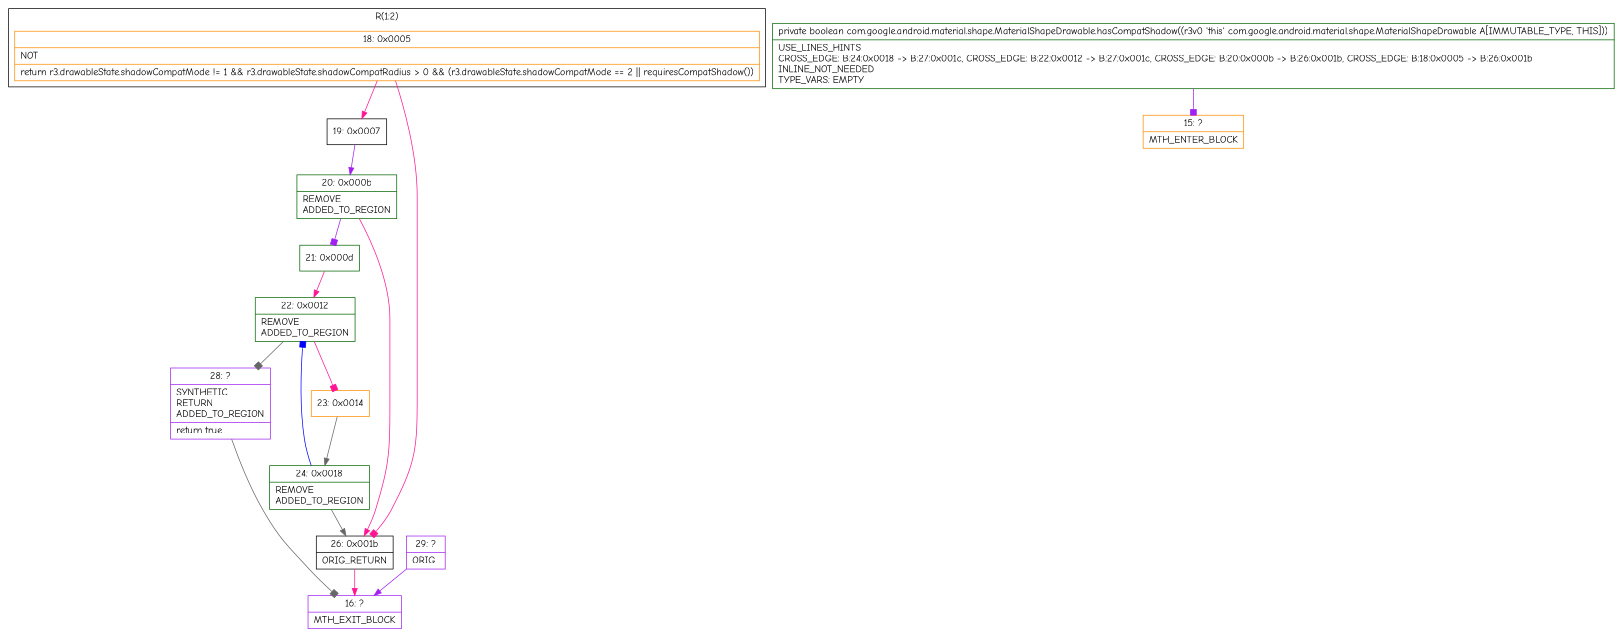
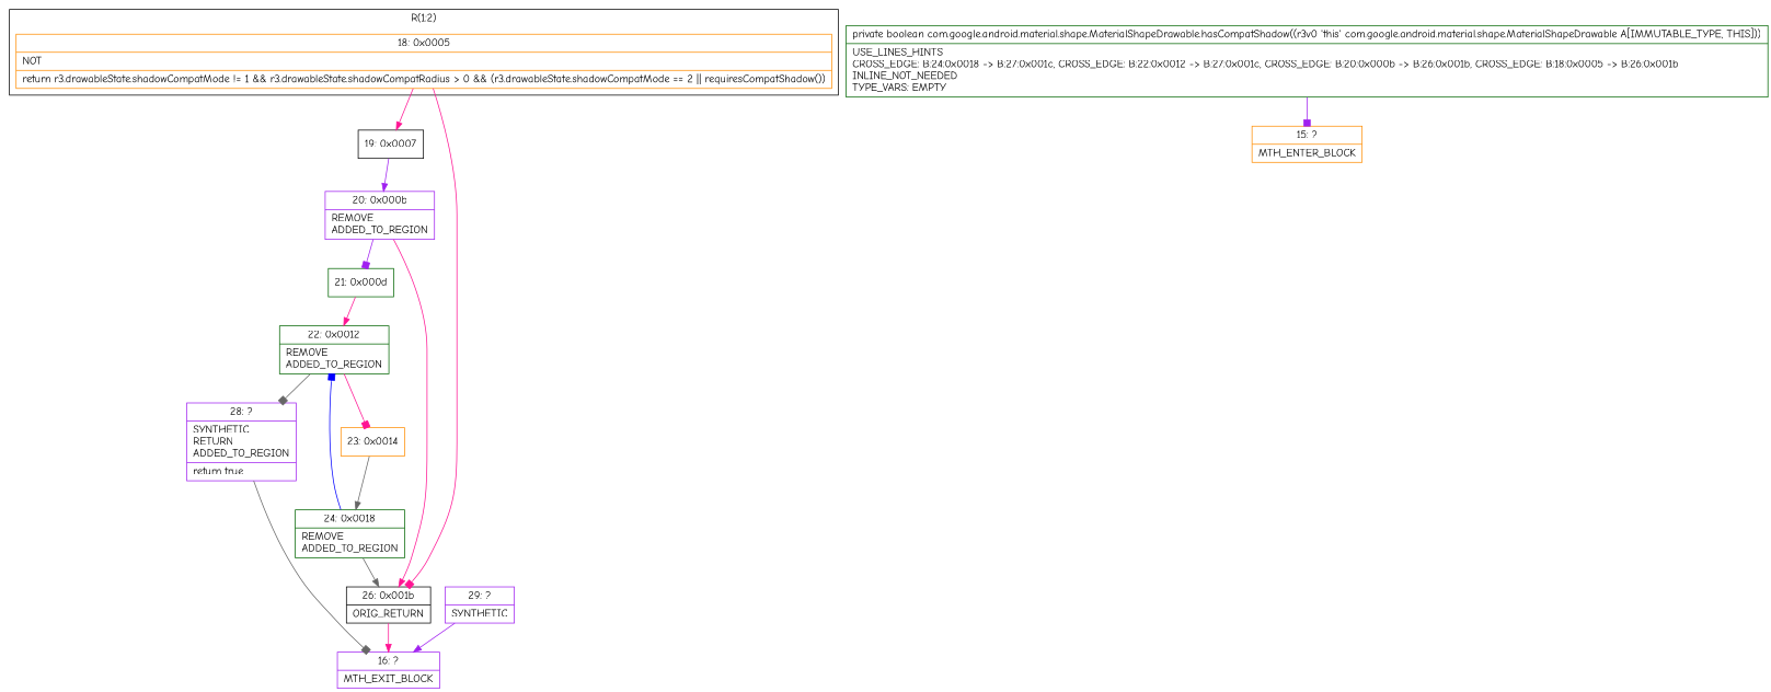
  digraph {
    fontname="Comic Neue"
    node [color=darkgreen fontname="Comic Neue" shape=record]
    edge [arrowhead=normal color=deeppink fontname="Comic Neue"]
    n1 [color=darkorange label="{18\:\ 0x0005|NOT\l|return r3.drawableState.shadowCompatMode != 1 && r3.drawableState.shadowCompatRadius \> 0 && (r3.drawableState.shadowCompatMode == 2 \|\| requiresCompatShadow())\l}"]
    n2 [color=black label="{19\:\ 0x0007}"]
    n3 [color=black label="{26\:\ 0x001b|ORIG_RETURN\l}"]
-   n4 [label="{20\:\ 0x000b|REMOVE\lADDED_TO_REGION\l}"]
+   n4 [color=purple label="{20\:\ 0x000b|REMOVE\lADDED_TO_REGION\l}"]
    n5 [color=purple label="{16\:\ ?|MTH_EXIT_BLOCK\l}"]
    n6 [color=darkorange label="{15\:\ ?|MTH_ENTER_BLOCK\l}"]
    n7 [label="{21\:\ 0x000d}"]
    n8 [label="{22\:\ 0x0012|REMOVE\lADDED_TO_REGION\l}"]
    n9 [color=darkorange label="{23\:\ 0x0014}"]
    n10 [color=purple label="{28\:\ ?|SYNTHETIC\lRETURN\lADDED_TO_REGION\l|return true\l}"]
    n11 [label="{24\:\ 0x0018|REMOVE\lADDED_TO_REGION\l}"]
-   n12 [color=purple label="{29\:\ ?|ORIG\l}"]
+   n12 [color=purple label="{29\:\ ?|SYNTHETIC\l}"]
    n13 [label="{private boolean com.google.android.material.shape.MaterialShapeDrawable.hasCompatShadow((r3v0 'this' com.google.android.material.shape.MaterialShapeDrawable A[IMMUTABLE_TYPE, THIS]))  | USE_LINES_HINTS\lCROSS_EDGE: B:24:0x0018 \-\> B:27:0x001c, CROSS_EDGE: B:22:0x0012 \-\> B:27:0x001c, CROSS_EDGE: B:20:0x000b \-\> B:26:0x001b, CROSS_EDGE: B:18:0x0005 \-\> B:26:0x001b\lINLINE_NOT_NEEDED\lTYPE_VARS: EMPTY\l}"]
    subgraph cluster_1 {
      label="R(1:2)"
      n1
    }
    n1 -> n2
    n1 -> n3 [arrowhead=box]
    n2 -> n4 [color=purple]
    n3 -> n5
    n4 -> n3
    n4 -> n7 [arrowhead=box color=purple]
    n7 -> n8
    n8 -> n9 [arrowhead=box]
    n8 -> n10 [arrowhead=box color=gray40]
    n9 -> n11 [color=gray40]
    n10 -> n5 [arrowhead=box color=gray40]
    n11 -> n3 [color=gray40]
    n11 -> n8 [arrowhead=box color=blue]
    n12 -> n5 [color=purple]
    n13 -> n6 [arrowhead=box color=purple]
  }
